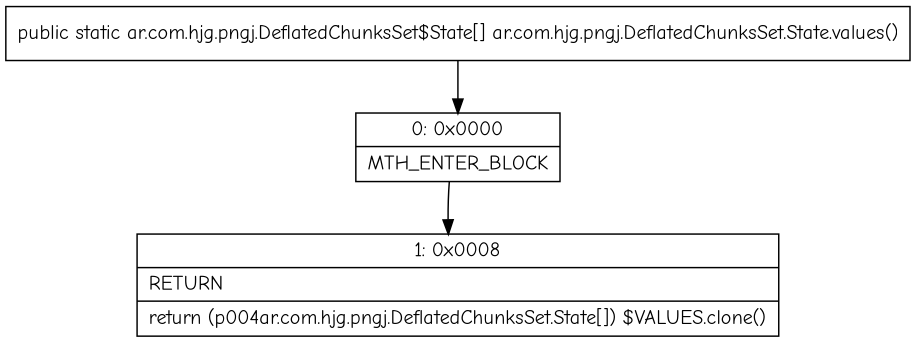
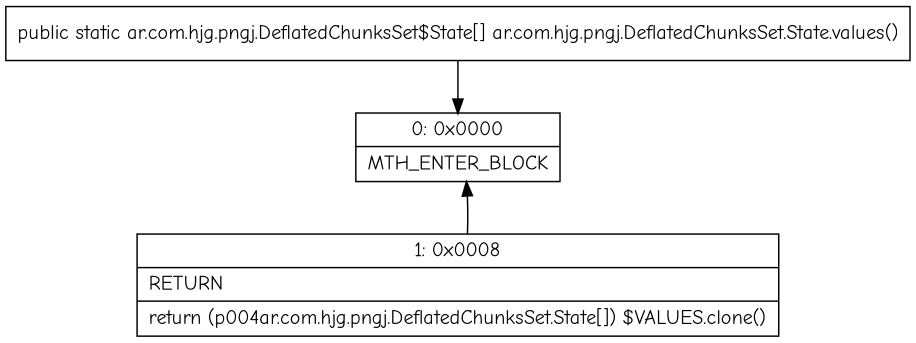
  digraph {
    fontname="Comic Neue"
    node [shape=record fontname="Comic Neue"]
    edge [fontname="Comic Neue"]
    n1 [label="{0\:\ 0x0000|MTH_ENTER_BLOCK\l}"]
    n2 [label="{1\:\ 0x0008|RETURN\l|return (p004ar.com.hjg.pngj.DeflatedChunksSet.State[]) $VALUES.clone()\l}"]
    n3 [label="{public static ar.com.hjg.pngj.DeflatedChunksSet$State[] ar.com.hjg.pngj.DeflatedChunksSet.State.values() }"]
-   n1 -> n2
+   n2 -> n1
    n3 -> n1
  }
